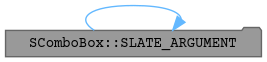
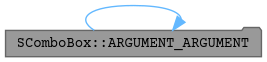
  digraph {
    rankdir=LR
    fontname="Courier Prime"
-   n1 [color=gray40 fillcolor=grey60 fontcolor=black fontname="Courier Prime" fontsize=10 height=0.2 label="SComboBox::SLATE_ARGUMENT" shape=folder style=filled width=0.4]
+   n1 [color=gray40 fillcolor=grey60 fontcolor=black fontname="Courier Prime" fontsize=10 height=0.2 label="SComboBox::ARGUMENT_ARGUMENT" shape=folder style=filled width=0.4]
    n1 -> n1 [color=steelblue1 fontname="Courier Prime" fontsize=10 labelfontname=Helvetica labelfontsize=10 style=solid]
  }
